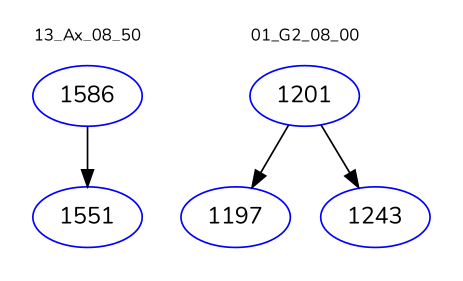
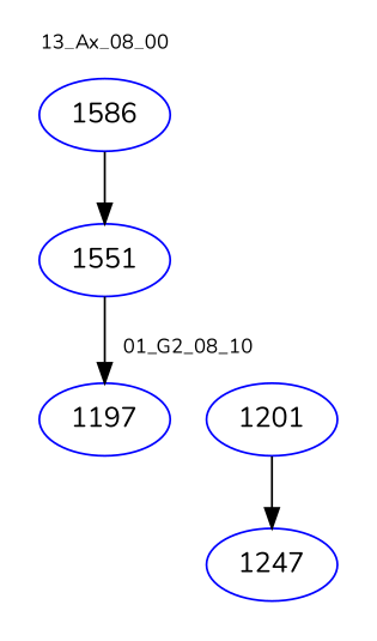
  digraph {
    fontname=Nunito
    node [color=blue fontname=Nunito]
    edge [color=black fontname=Nunito]
    n1 [label=1586]
    n2 [label=1551]
    n3 [label=1201]
    n4 [label=1197]
-   n5 [label=1243]
+   n5 [label=1247]
    subgraph cluster_1 {
      color=white
      fontsize=10
-     label="13_Ax_08_50"
+     label="13_Ax_08_00"
      n1
      n2
    }
    subgraph cluster_2 {
      color=white
      fontsize=10
-     label="01_G2_08_00"
+     label="01_G2_08_10"
      n3
      n4
      n5
    }
    n1 -> n2
-   n3 -> n4
+   n2 -> n4
    n3 -> n5
  }
